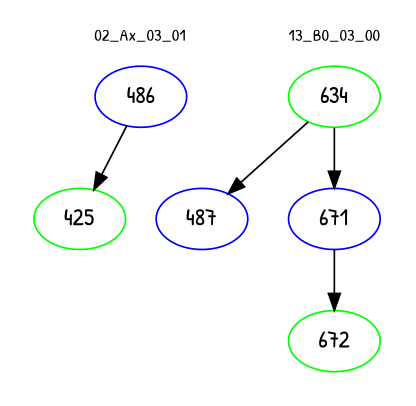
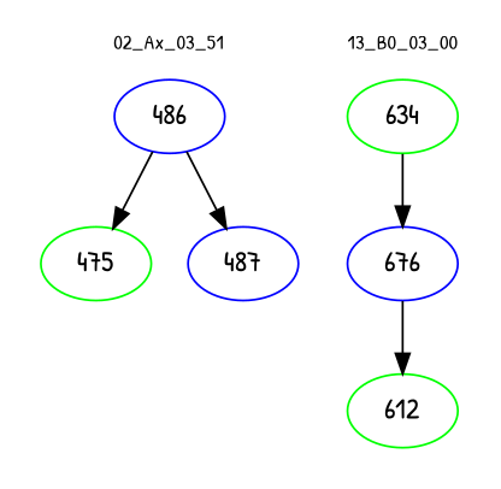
  digraph {
    fontname="Patrick Hand"
    node [color=blue fontname="Patrick Hand"]
    edge [color=black fontname="Patrick Hand"]
    n1 [label=486]
-   n2 [color=green label=425]
+   n2 [color=green label=475]
    n3 [label=487]
-   n4 [label=671]
+   n4 [label=676]
    n5 [color=green label=634]
-   n6 [color=green label=672]
+   n6 [color=green label=612]
    subgraph cluster_1 {
      color=white
      fontsize=10
-     label="02_Ax_03_01"
+     label="02_Ax_03_51"
      n1
      n2
      n3
    }
    subgraph cluster_2 {
      color=white
      fontsize=10
      label="13_B0_03_00"
      n4
      n5
      n6
    }
    n1 -> n2
-   n5 -> n3
+   n1 -> n3
    n4 -> n6
    n5 -> n4
  }
